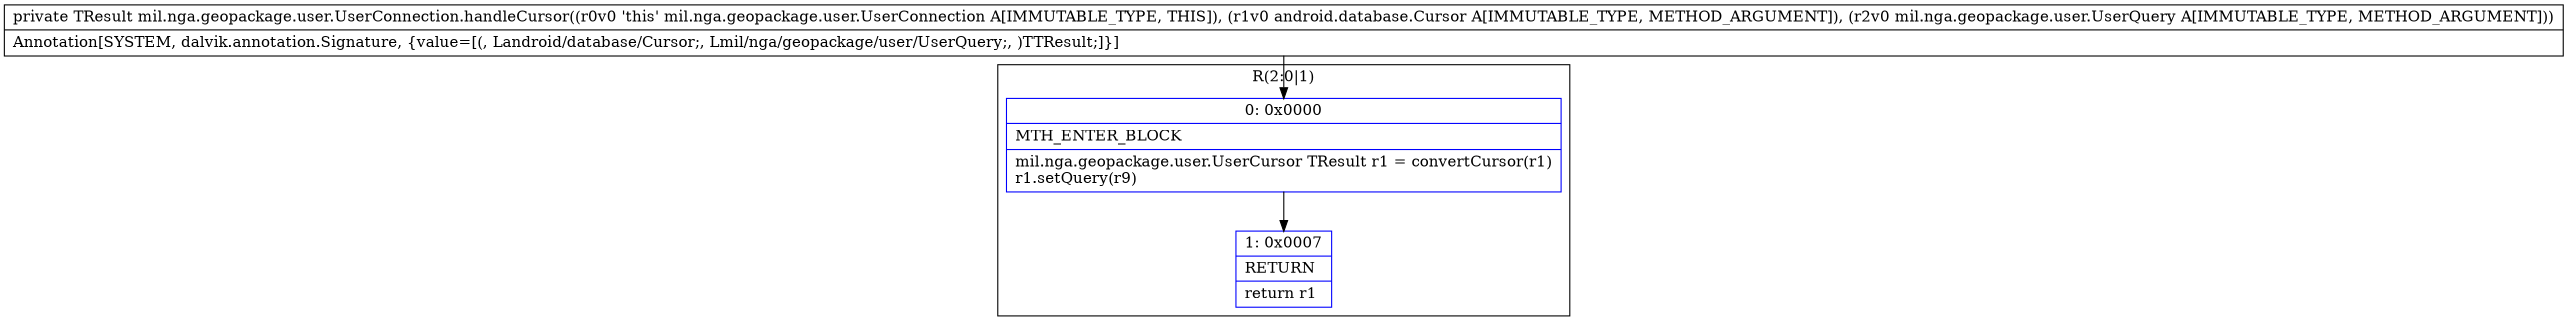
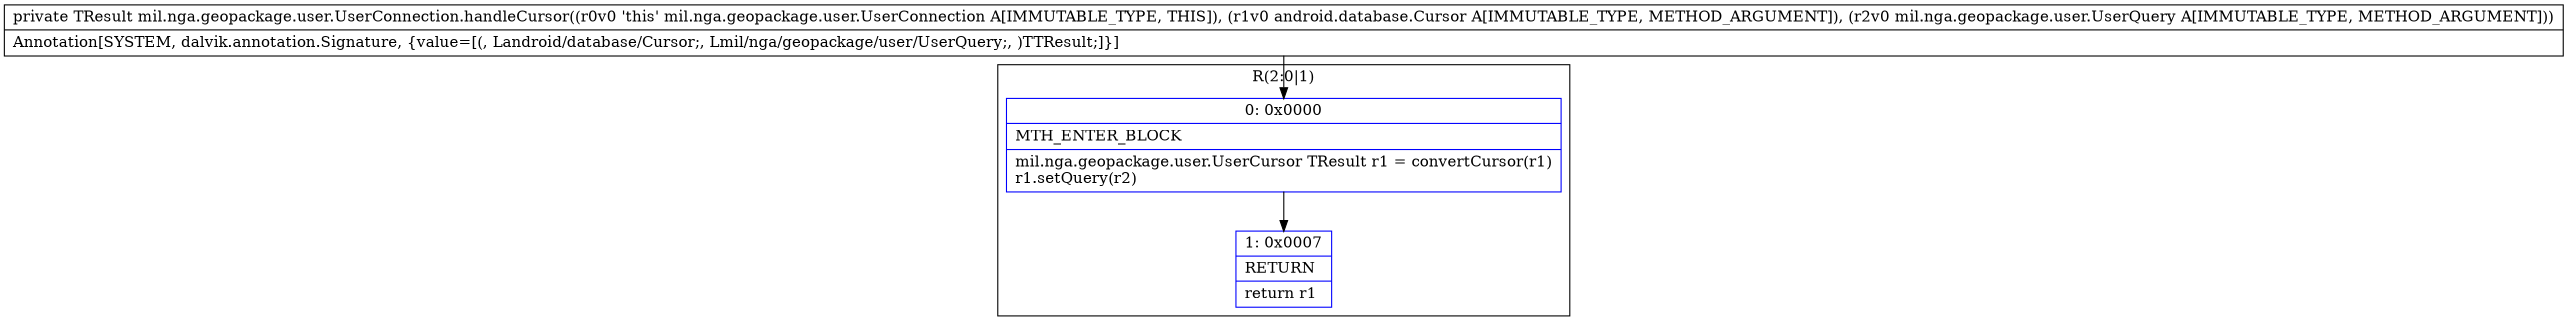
  digraph {
    node [color=blue shape=record]
-   n1 [label="{0\:\ 0x0000|MTH_ENTER_BLOCK\l|mil.nga.geopackage.user.UserCursor TResult r1 = convertCursor(r1)\lr1.setQuery(r9)\l}"]
+   n1 [label="{0\:\ 0x0000|MTH_ENTER_BLOCK\l|mil.nga.geopackage.user.UserCursor TResult r1 = convertCursor(r1)\lr1.setQuery(r2)\l}"]
    n2 [label="{1\:\ 0x0007|RETURN\l|return r1\l}"]
    n3 [label="{private TResult mil.nga.geopackage.user.UserConnection.handleCursor((r0v0 'this' mil.nga.geopackage.user.UserConnection A[IMMUTABLE_TYPE, THIS]), (r1v0 android.database.Cursor A[IMMUTABLE_TYPE, METHOD_ARGUMENT]), (r2v0 mil.nga.geopackage.user.UserQuery A[IMMUTABLE_TYPE, METHOD_ARGUMENT]))  | Annotation[SYSTEM, dalvik.annotation.Signature, \{value=[(, Landroid\/database\/Cursor;, Lmil\/nga\/geopackage\/user\/UserQuery;, )TTResult;]\}]\l}" color=""]
    subgraph cluster_1 {
      label="R(2:0|1)"
      n1
      n2
    }
    n1 -> n2
    n3 -> n1
  }
